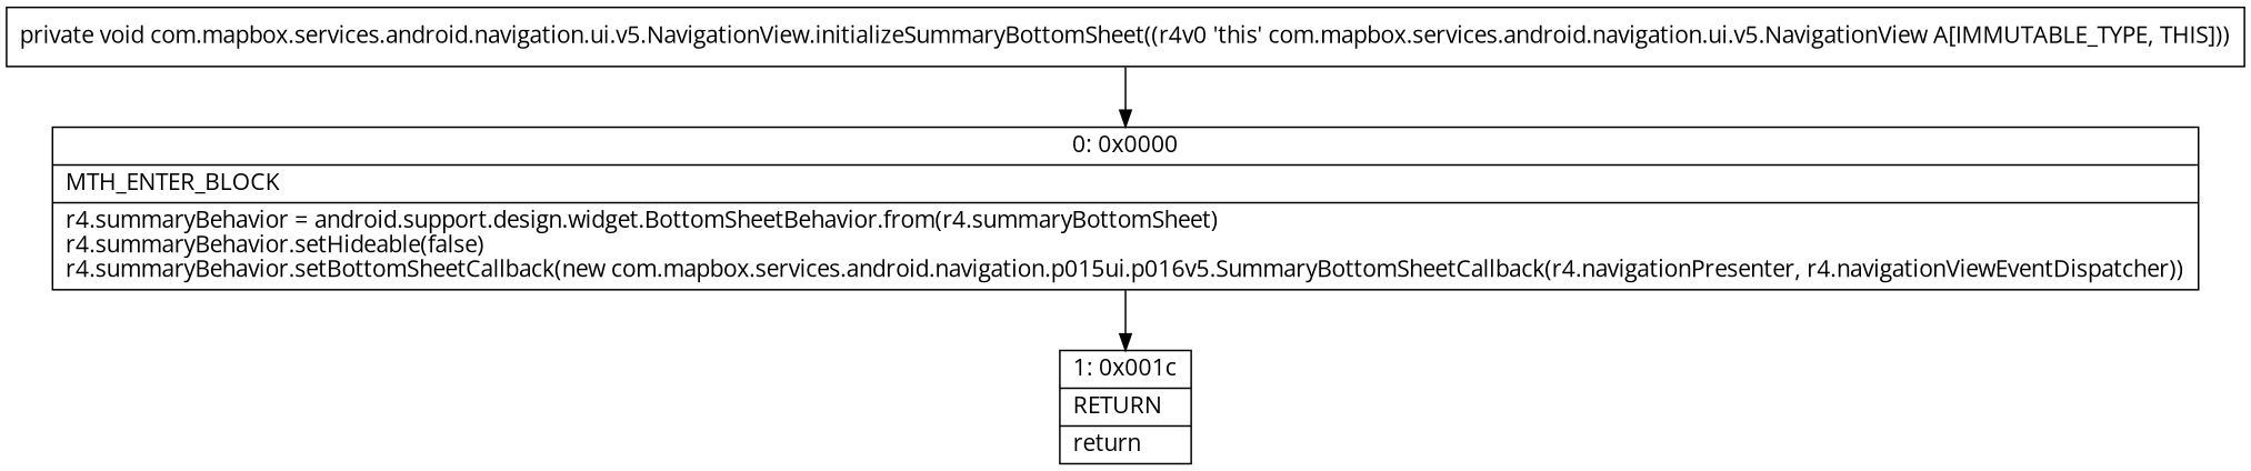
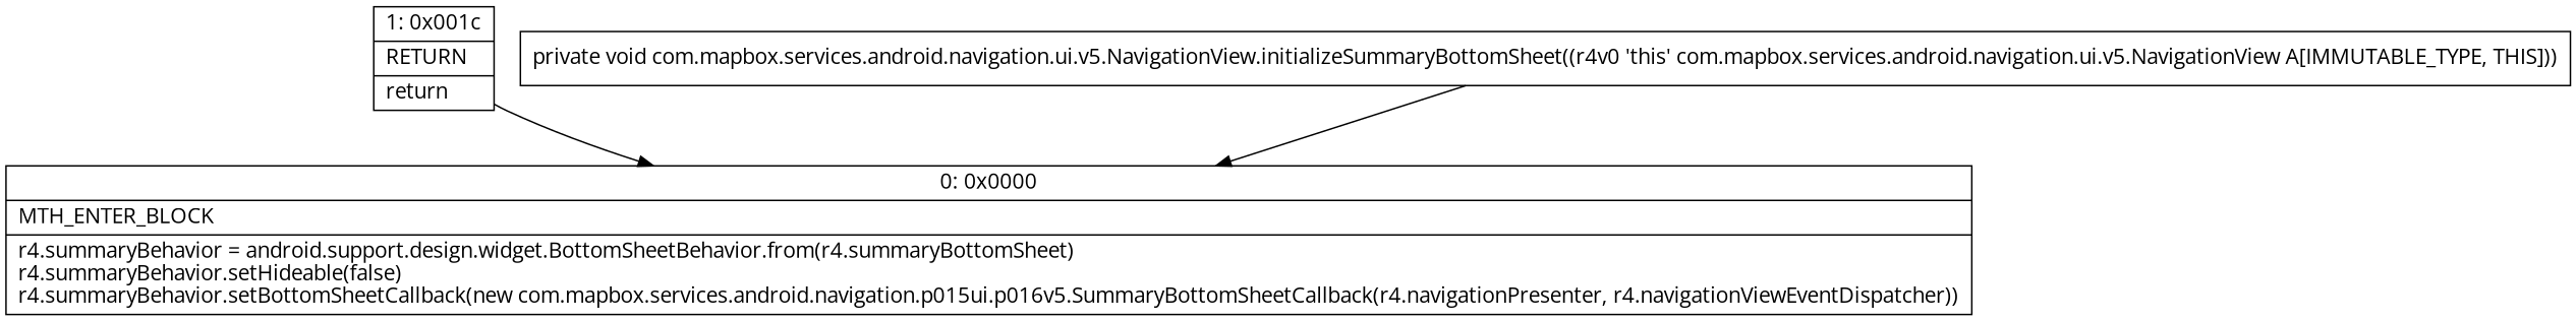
  digraph {
    fontname="Open Sans"
    node [shape=record fontname="Open Sans"]
    edge [fontname="Open Sans"]
    n1 [label="{0\:\ 0x0000|MTH_ENTER_BLOCK\l|r4.summaryBehavior = android.support.design.widget.BottomSheetBehavior.from(r4.summaryBottomSheet)\lr4.summaryBehavior.setHideable(false)\lr4.summaryBehavior.setBottomSheetCallback(new com.mapbox.services.android.navigation.p015ui.p016v5.SummaryBottomSheetCallback(r4.navigationPresenter, r4.navigationViewEventDispatcher))\l}"]
    n2 [label="{1\:\ 0x001c|RETURN\l|return\l}"]
    n3 [label="{private void com.mapbox.services.android.navigation.ui.v5.NavigationView.initializeSummaryBottomSheet((r4v0 'this' com.mapbox.services.android.navigation.ui.v5.NavigationView A[IMMUTABLE_TYPE, THIS])) }"]
-   n1 -> n2
+   n2 -> n1
    n3 -> n1
  }
